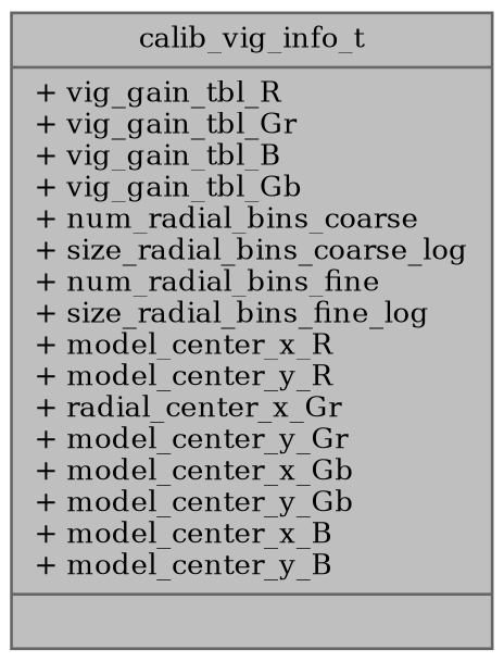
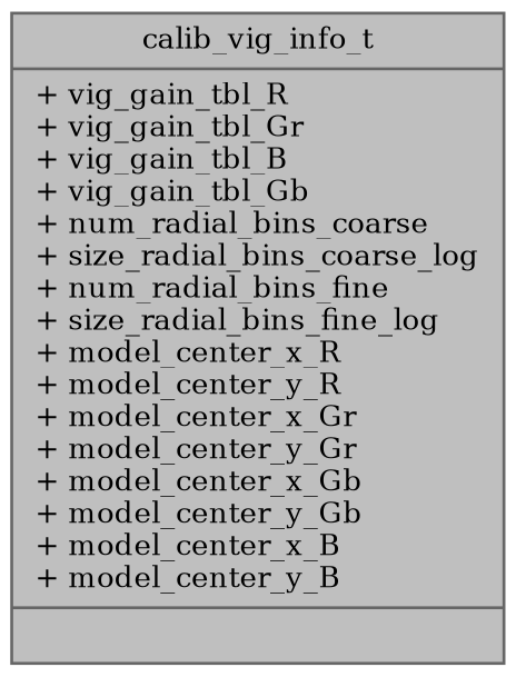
  digraph {
    fontname="DejaVu Serif"
-   n1 [color=gray40 fillcolor=grey75 fontcolor=black fontname="DejaVu Serif" fontsize=10 height=0.2 label="{calib_vig_info_t\n|+ vig_gain_tbl_R\l+ vig_gain_tbl_Gr\l+ vig_gain_tbl_B\l+ vig_gain_tbl_Gb\l+ num_radial_bins_coarse\l+ size_radial_bins_coarse_log\l+ num_radial_bins_fine\l+ size_radial_bins_fine_log\l+ model_center_x_R\l+ model_center_y_R\l+ radial_center_x_Gr\l+ model_center_y_Gr\l+ model_center_x_Gb\l+ model_center_y_Gb\l+ model_center_x_B\l+ model_center_y_B\l|}" shape=record style=filled width=0.4]
+   n1 [color=gray40 fillcolor=grey75 fontcolor=black fontname="DejaVu Serif" fontsize=10 height=0.2 label="{calib_vig_info_t\n|+ vig_gain_tbl_R\l+ vig_gain_tbl_Gr\l+ vig_gain_tbl_B\l+ vig_gain_tbl_Gb\l+ num_radial_bins_coarse\l+ size_radial_bins_coarse_log\l+ num_radial_bins_fine\l+ size_radial_bins_fine_log\l+ model_center_x_R\l+ model_center_y_R\l+ model_center_x_Gr\l+ model_center_y_Gr\l+ model_center_x_Gb\l+ model_center_y_Gb\l+ model_center_x_B\l+ model_center_y_B\l|}" shape=record style=filled width=0.4]
  }
